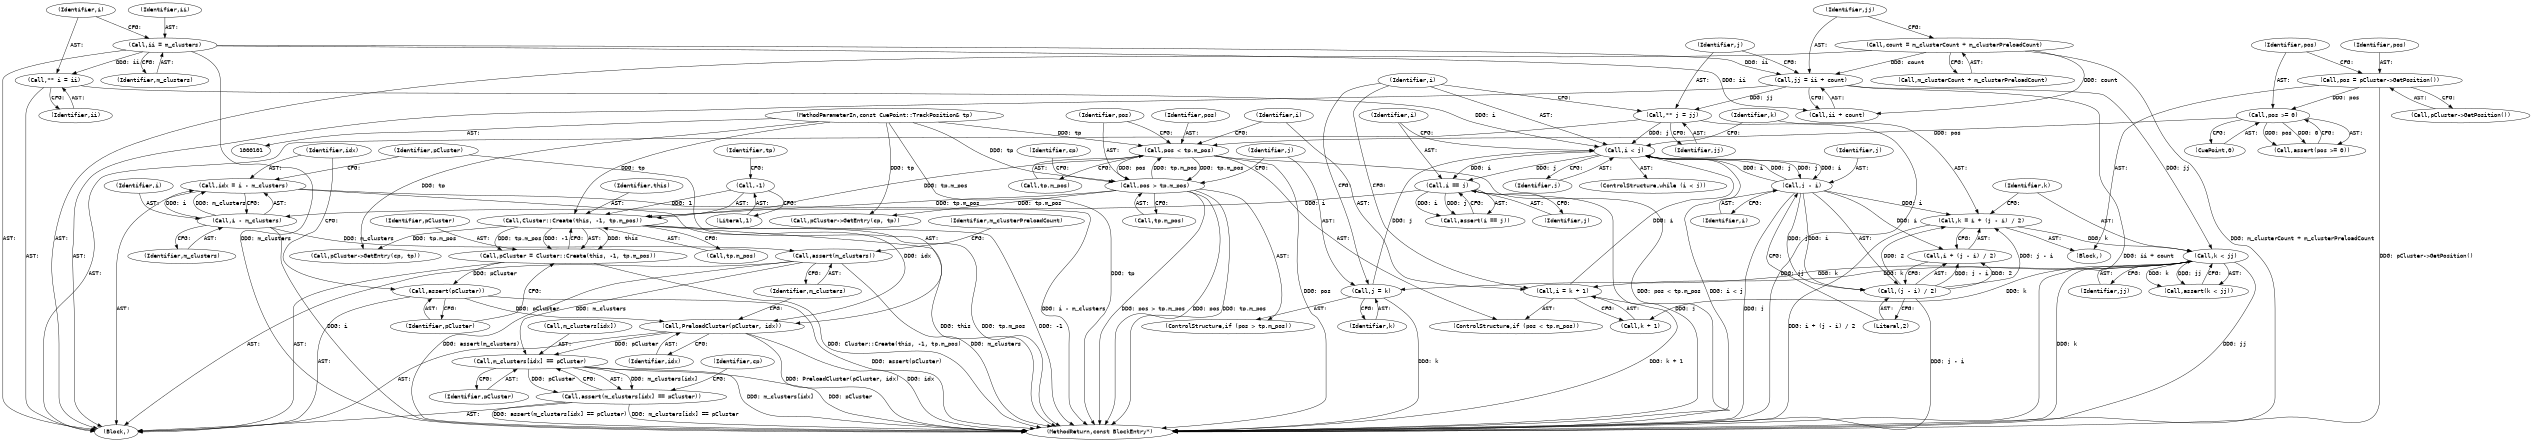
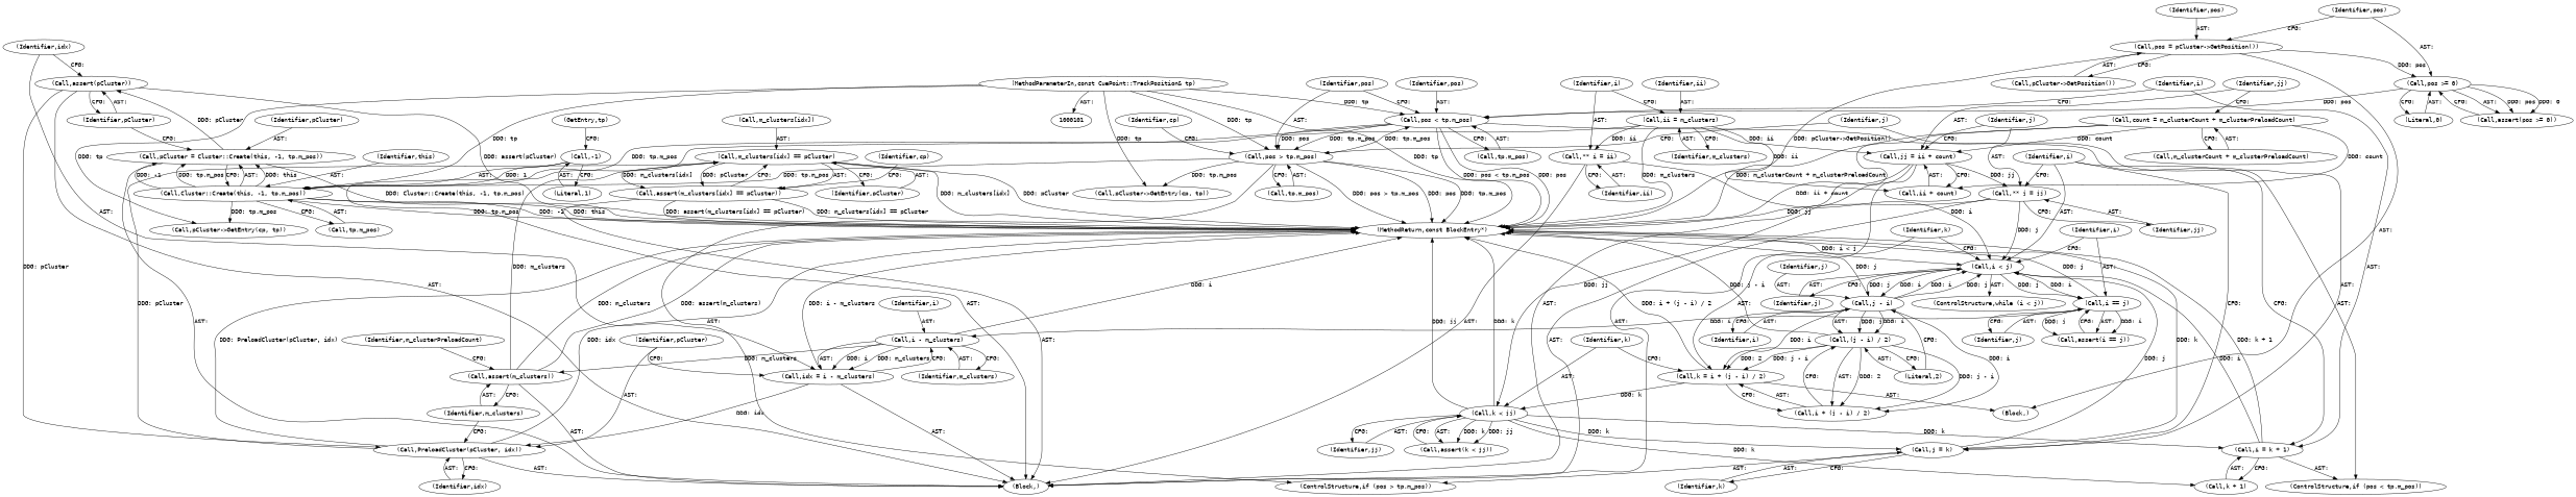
  digraph {
    fontname="DejaVu Sans Mono"
    node [fontname="DejaVu Sans Mono"]
    edge [fontname="DejaVu Sans Mono"]
    n1 [label="(Call,m_clusters[idx] == pCluster)"]
    n2 [label="(Call,assert(m_clusters[idx] == pCluster))"]
    n3 [label="(Identifier,pCluster)"]
    n4 [label="(MethodReturn,const BlockEntry*)"]
    n5 [label="(Block,)"]
    n6 [label="(Call,assert(m_clusters))"]
    n7 [label="(Identifier,m_clusters)"]
    n8 [label="(Call,PreloadCluster(pCluster, idx))"]
    n9 [label="(Call,i - m_clusters)"]
    n10 [label="(Call,idx = i - m_clusters)"]
    n11 [label="(Identifier,m_clusters)"]
    n12 [label="(Call,i == j)"]
    n13 [label="(Call,assert(i == j))"]
    n14 [label="(Identifier,j)"]
    n15 [label="(Call,i < j)"]
    n16 [label="(Call,j - i)"]
    n17 [label="(ControlStructure,while (i < j))"]
    n18 [label="(Identifier,j)"]
    n19 [label="(Call,k = i + (j - i) / 2)"]
    n20 [label="(Call,i + (j - i) / 2)"]
    n21 [label="(Call,(j - i) / 2)"]
    n22 [label="(Identifier,i)"]
    n23 [label="(Call,i = k + 1)"]
    n24 [label="(Call,k + 1)"]
    n25 [label="(ControlStructure,if (pos < tp.m_pos))"]
    n26 [label="(Call,k < jj)"]
    n27 [label="(Call,j = k)"]
    n28 [label="(Call,assert(k < jj))"]
    n29 [label="(Identifier,jj)"]
    n30 [label="(ControlStructure,if (pos > tp.m_pos))"]
    n31 [label="(Identifier,k)"]
    n32 [label="(Block,)"]
    n33 [label="(Literal,2)"]
    n34 [label="(Call,jj = ii + count)"]
    n35 [label="(Call,** j = jj)"]
    n36 [label="(Call,ii + count)"]
    n37 [label="(Identifier,jj)"]
    n38 [label="(Call,ii = m_clusters)"]
    n39 [label="(Call,** i = ii)"]
    n40 [label="(Identifier,m_clusters)"]
    n41 [label="(Identifier,ii)"]
    n42 [label="(Call,count = m_clusterCount + m_clusterPreloadCount)"]
    n43 [label="(Call,m_clusterCount + m_clusterPreloadCount)"]
    n44 [label="(Identifier,idx)"]
    n45 [label="(Call,assert(pCluster))"]
    n46 [label="(Identifier,pCluster)"]
    n47 [label="(Call,pCluster = Cluster::Create(this, -1, tp.m_pos))"]
    n48 [label="(Call,Cluster::Create(this, -1, tp.m_pos))"]
    n49 [label="(Call,tp.m_pos)"]
    n50 [label="(Call,pCluster->GetEntry(cp, tp))"]
    n51 [label="(Call,-1)"]
    n52 [label="(Literal,1)"]
    n53 [label="(Call,pos < tp.m_pos)"]
    n54 [label="(Call,pos > tp.m_pos)"]
    n55 [label="(Call,tp.m_pos)"]
    n56 [label="(Call,pCluster->GetEntry(cp, tp))"]
    n57 [label="(Call,tp.m_pos)"]
    n58 [label="(Call,pos >= 0)"]
    n59 [label="(Call,assert(pos >= 0))"]
-   n60 [label="(CuePoint,0)"]
+   n60 [label="(Literal,0)"]
    n61 [label="(Call,pos = pCluster->GetPosition())"]
    n62 [label="(Call,pCluster->GetPosition())"]
    n63 [label="(MethodParameterIn,const CuePoint::TrackPosition& tp)"]
    1000101
    n65 [label="(Identifier,pos)"]
    n66 [label="(Identifier,this)"]
    n67 [label="(Identifier,ii)"]
    n68 [label="(Call,m_clusters[idx])"]
    n69 [label="(Identifier,i)"]
    n70 [label="(Identifier,m_clusterPreloadCount)"]
    n71 [label="(Identifier,cp)"]
    n72 [label="(Identifier,i)"]
    n73 [label="(Identifier,pCluster)"]
    n74 [label="(Identifier,i)"]
    n75 [label="(Identifier,k)"]
    n76 [label="(Identifier,j)"]
    n77 [label="(Identifier,jj)"]
    n78 [label="(Identifier,i)"]
    n79 [label="(Identifier,pos)"]
    n80 [label="(Identifier,cp)"]
    n81 [label="(Identifier,idx)"]
    n82 [label="(Identifier,i)"]
-   n83 [label="(Identifier,tp)"]
+   n83 [label="(GetEntry,tp)"]
    n84 [label="(Identifier,pCluster)"]
    n85 [label="(Identifier,pos)"]
    n86 [label="(Identifier,pos)"]
    n87 [label="(Identifier,k)"]
    n88 [label="(Identifier,j)"]
    n89 [label="(Identifier,j)"]
    n1 -> n2 [label="AST: "]
    n1 -> n2 [label="DDG: m_clusters[idx]"]
    n1 -> n2 [label="DDG: pCluster"]
    n1 -> n3 [label="CFG: "]
    n1 -> n4 [label="DDG: m_clusters[idx]"]
    n1 -> n4 [label="DDG: pCluster"]
    n2 -> n1 [label="CFG: "]
    n2 -> n4 [label="DDG: m_clusters[idx] == pCluster"]
    n2 -> n4 [label="DDG: assert(m_clusters[idx] == pCluster)"]
    n2 -> n5 [label="AST: "]
    n3 -> n1 [label="AST: "]
    n6 -> n1 [label="DDG: m_clusters"]
    n6 -> n4 [label="DDG: assert(m_clusters)"]
    n6 -> n4 [label="DDG: m_clusters"]
    n6 -> n5 [label="AST: "]
    n6 -> n7 [label="CFG: "]
    n7 -> n6 [label="AST: "]
    n7 -> n8 [label="CFG: "]
    n8 -> n1 [label="DDG: pCluster"]
    n8 -> n4 [label="DDG: PreloadCluster(pCluster, idx)"]
    n8 -> n4 [label="DDG: idx"]
    n8 -> n5 [label="AST: "]
    n8 -> n44 [label="CFG: "]
    n9 -> n4 [label="DDG: i"]
    n9 -> n6 [label="DDG: m_clusters"]
    n9 -> n10 [label="AST: "]
    n9 -> n10 [label="DDG: i"]
    n9 -> n10 [label="DDG: m_clusters"]
    n9 -> n11 [label="CFG: "]
    n10 -> n4 [label="DDG: i - m_clusters"]
    n10 -> n5 [label="AST: "]
    n10 -> n8 [label="DDG: idx"]
    n10 -> n9 [label="CFG: "]
    n11 -> n9 [label="AST: "]
    n12 -> n4 [label="DDG: j"]
    n12 -> n9 [label="DDG: i"]
    n12 -> n13 [label="AST: "]
    n12 -> n13 [label="DDG: i"]
    n12 -> n13 [label="DDG: j"]
    n12 -> n14 [label="CFG: "]
    n13 -> n12 [label="CFG: "]
    n14 -> n12 [label="AST: "]
-   n15 -> n4 [label="DDG: i < j"]
+   n4 -> n15 [label="DDG: i < j"]
    n15 -> n12 [label="DDG: i"]
    n15 -> n12 [label="DDG: j"]
    n15 -> n16 [label="DDG: j"]
    n15 -> n16 [label="DDG: i"]
    n15 -> n17 [label="AST: "]
    n15 -> n18 [label="CFG: "]
    n16 -> n4 [label="DDG: j"]
    n16 -> n15 [label="DDG: i"]
    n16 -> n15 [label="DDG: j"]
    n16 -> n19 [label="DDG: i"]
    n16 -> n20 [label="DDG: i"]
    n16 -> n21 [label="AST: "]
    n16 -> n21 [label="DDG: j"]
    n16 -> n21 [label="DDG: i"]
    n16 -> n22 [label="CFG: "]
    n18 -> n15 [label="AST: "]
    n19 -> n4 [label="DDG: i + (j - i) / 2"]
    n19 -> n20 [label="CFG: "]
    n19 -> n26 [label="DDG: k"]
    n19 -> n32 [label="AST: "]
    n20 -> n19 [label="AST: "]
    n20 -> n21 [label="CFG: "]
    n21 -> n4 [label="DDG: j - i"]
    n21 -> n19 [label="DDG: j - i"]
    n21 -> n19 [label="DDG: 2"]
    n21 -> n20 [label="AST: "]
    n21 -> n20 [label="DDG: j - i"]
    n21 -> n20 [label="DDG: 2"]
    n21 -> n33 [label="CFG: "]
    n22 -> n16 [label="AST: "]
    n23 -> n4 [label="DDG: k + 1"]
    n23 -> n15 [label="DDG: i"]
    n23 -> n24 [label="CFG: "]
    n23 -> n25 [label="AST: "]
    n24 -> n23 [label="AST: "]
    n26 -> n4 [label="DDG: jj"]
    n26 -> n4 [label="DDG: k"]
    n26 -> n23 [label="DDG: k"]
    n26 -> n24 [label="DDG: k"]
    n26 -> n27 [label="DDG: k"]
    n26 -> n28 [label="AST: "]
    n26 -> n28 [label="DDG: k"]
    n26 -> n28 [label="DDG: jj"]
    n26 -> n29 [label="CFG: "]
    n27 -> n4 [label="DDG: k"]
    n27 -> n15 [label="DDG: j"]
    n27 -> n30 [label="AST: "]
    n27 -> n31 [label="CFG: "]
    n28 -> n26 [label="CFG: "]
    n29 -> n26 [label="AST: "]
    n31 -> n27 [label="AST: "]
    n33 -> n16 [label="CFG: "]
    n33 -> n21 [label="AST: "]
    n34 -> n4 [label="DDG: ii + count"]
    n34 -> n5 [label="AST: "]
    n34 -> n26 [label="DDG: jj"]
    n34 -> n35 [label="DDG: jj"]
    n34 -> n36 [label="CFG: "]
    n35 -> n4 [label="DDG: jj"]
    n35 -> n5 [label="AST: "]
    n35 -> n15 [label="DDG: j"]
    n35 -> n37 [label="CFG: "]
    n36 -> n34 [label="AST: "]
    n37 -> n35 [label="AST: "]
    n38 -> n4 [label="DDG: m_clusters"]
    n38 -> n5 [label="AST: "]
    n38 -> n34 [label="DDG: ii"]
    n38 -> n36 [label="DDG: ii"]
    n38 -> n39 [label="DDG: ii"]
    n38 -> n40 [label="CFG: "]
    n39 -> n5 [label="AST: "]
    n39 -> n15 [label="DDG: i"]
    n39 -> n41 [label="CFG: "]
    n40 -> n38 [label="AST: "]
    n41 -> n39 [label="AST: "]
    n42 -> n4 [label="DDG: m_clusterCount + m_clusterPreloadCount"]
    n42 -> n5 [label="AST: "]
    n42 -> n34 [label="DDG: count"]
    n42 -> n36 [label="DDG: count"]
    n42 -> n43 [label="CFG: "]
    n43 -> n42 [label="AST: "]
    n44 -> n8 [label="AST: "]
    n45 -> n4 [label="DDG: assert(pCluster)"]
    n45 -> n5 [label="AST: "]
    n45 -> n8 [label="DDG: pCluster"]
    n45 -> n46 [label="CFG: "]
    n46 -> n45 [label="AST: "]
    n46 -> n47 [label="CFG: "]
    n47 -> n4 [label="DDG: Cluster::Create(this, -1, tp.m_pos)"]
    n47 -> n5 [label="AST: "]
    n47 -> n45 [label="DDG: pCluster"]
    n47 -> n48 [label="CFG: "]
    n48 -> n4 [label="DDG: tp.m_pos"]
    n48 -> n4 [label="DDG: -1"]
    n48 -> n4 [label="DDG: this"]
    n48 -> n47 [label="AST: "]
    n48 -> n47 [label="DDG: this"]
    n48 -> n47 [label="DDG: -1"]
    n48 -> n47 [label="DDG: tp.m_pos"]
    n48 -> n49 [label="CFG: "]
    n48 -> n50 [label="DDG: tp.m_pos"]
    n49 -> n48 [label="AST: "]
    n51 -> n48 [label="AST: "]
    n51 -> n48 [label="DDG: 1"]
    n51 -> n52 [label="CFG: "]
    n52 -> n51 [label="AST: "]
    n53 -> n4 [label="DDG: pos < tp.m_pos"]
    n53 -> n4 [label="DDG: pos"]
    n53 -> n25 [label="AST: "]
    n53 -> n48 [label="DDG: tp.m_pos"]
    n53 -> n54 [label="DDG: pos"]
    n53 -> n54 [label="DDG: tp.m_pos"]
    n53 -> n55 [label="CFG: "]
    n54 -> n4 [label="DDG: pos > tp.m_pos"]
    n54 -> n4 [label="DDG: pos"]
    n54 -> n4 [label="DDG: tp.m_pos"]
    n54 -> n30 [label="AST: "]
    n54 -> n48 [label="DDG: tp.m_pos"]
    n54 -> n53 [label="DDG: tp.m_pos"]
    n54 -> n56 [label="DDG: tp.m_pos"]
    n54 -> n57 [label="CFG: "]
    n55 -> n53 [label="AST: "]
    n57 -> n54 [label="AST: "]
    n58 -> n53 [label="DDG: pos"]
    n58 -> n59 [label="AST: "]
    n58 -> n59 [label="DDG: pos"]
    n58 -> n59 [label="DDG: 0"]
    n58 -> n60 [label="CFG: "]
    n59 -> n58 [label="CFG: "]
    n60 -> n58 [label="AST: "]
    n61 -> n4 [label="DDG: pCluster->GetPosition()"]
    n61 -> n32 [label="AST: "]
    n61 -> n58 [label="DDG: pos"]
    n61 -> n62 [label="CFG: "]
    n62 -> n61 [label="AST: "]
    n63 -> n4 [label="DDG: tp"]
    n63 -> n48 [label="DDG: tp"]
    n63 -> n50 [label="DDG: tp"]
    n63 -> n53 [label="DDG: tp"]
    n63 -> n54 [label="DDG: tp"]
    n63 -> n56 [label="DDG: tp"]
    n63 -> 1000101 [label="AST: "]
    n65 -> n61 [label="AST: "]
    n66 -> n48 [label="AST: "]
    n67 -> n38 [label="AST: "]
    n68 -> n1 [label="AST: "]
    n69 -> n23 [label="AST: "]
    n69 -> n53 [label="CFG: "]
    n70 -> n6 [label="CFG: "]
    n71 -> n54 [label="CFG: "]
    n72 -> n15 [label="AST: "]
    n72 -> n23 [label="CFG: "]
    n72 -> n27 [label="CFG: "]
    n72 -> n35 [label="CFG: "]
    n73 -> n8 [label="AST: "]
    n73 -> n10 [label="CFG: "]
    n74 -> n9 [label="AST: "]
    n75 -> n19 [label="CFG: "]
    n75 -> n26 [label="AST: "]
    n76 -> n16 [label="AST: "]
    n77 -> n34 [label="AST: "]
    n77 -> n42 [label="CFG: "]
    n78 -> n38 [label="CFG: "]
    n78 -> n39 [label="AST: "]
    n79 -> n53 [label="CFG: "]
    n79 -> n54 [label="AST: "]
    n80 -> n2 [label="CFG: "]
    n81 -> n10 [label="AST: "]
    n81 -> n45 [label="CFG: "]
    n82 -> n12 [label="AST: "]
    n82 -> n15 [label="CFG: "]
    n83 -> n51 [label="CFG: "]
    n84 -> n47 [label="AST: "]
    n85 -> n58 [label="AST: "]
    n85 -> n61 [label="CFG: "]
    n86 -> n53 [label="AST: "]
    n87 -> n15 [label="CFG: "]
    n87 -> n19 [label="AST: "]
    n88 -> n34 [label="CFG: "]
    n88 -> n35 [label="AST: "]
    n89 -> n27 [label="AST: "]
    n89 -> n54 [label="CFG: "]
  }
